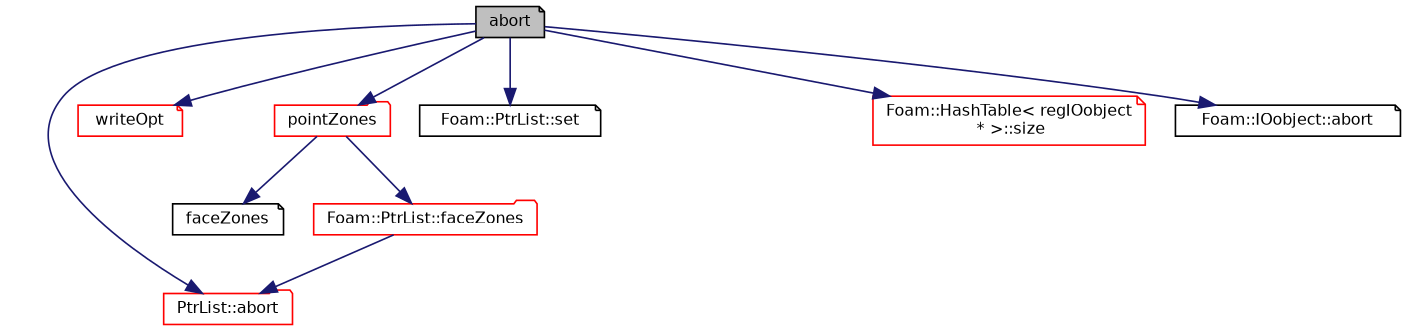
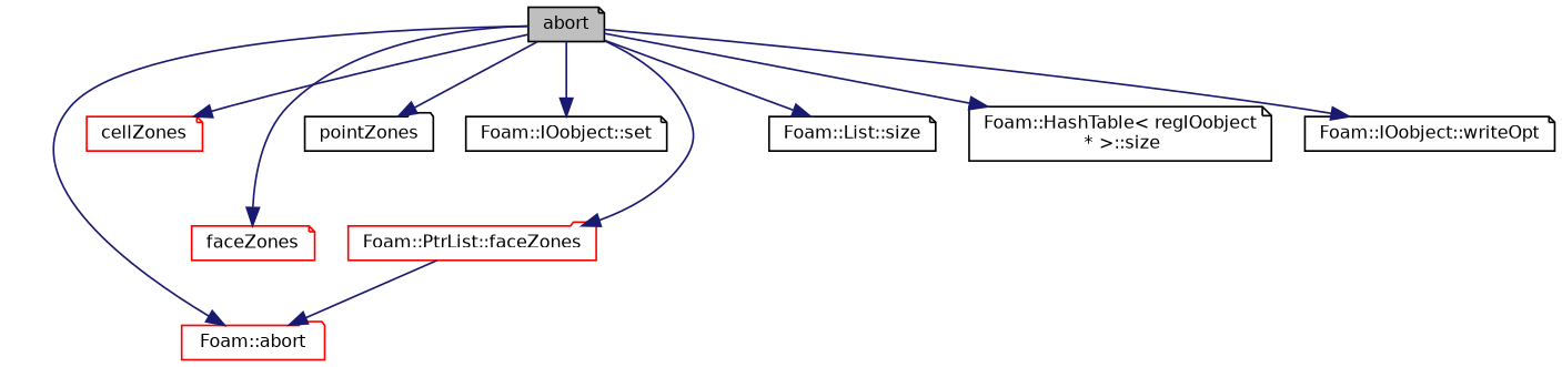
  digraph {
    rankdir=TB
    node [color=black fontname=Helvetica fontsize=10 shape=note]
    edge [color=midnightblue fontname=Helvetica fontsize=10 labelfontname=Helvetica labelfontsize=10 style=solid]
    n1 [fillcolor=grey75 fontcolor=black height=0.2 label=abort style=filled width=0.4]
-   n2 [color=red height=0.2 label="PtrList::abort" shape=folder width=0.4]
-   n3 [color=red height=0.2 label=writeOpt width=0.4]
-   n4 [height=0.2 label=faceZones width=0.4]
-   n5 [color=red height=0.2 label=pointZones shape=folder width=0.4]
-   n6 [height=0.2 label="Foam::PtrList::set" width=0.4]
+   n2 [color=red height=0.2 label="Foam::abort" shape=folder width=0.4]
+   n3 [color=red height=0.2 label=cellZones width=0.4]
+   n4 [color=red height=0.2 label=faceZones width=0.4]
+   n5 [height=0.2 label=pointZones shape=folder width=0.4]
+   n6 [height=0.2 label="Foam::IOobject::set" width=0.4]
    n7 [color=red height=0.2 label="Foam::PtrList::faceZones" shape=folder width=0.4]
-   n9 [color=red height=0.2 label="Foam::HashTable\< regIOobject\l * \>::size" width=0.4]
-   n10 [height=0.2 label="Foam::IOobject::abort" width=0.4]
+   n8 [height=0.2 label="Foam::List::size" width=0.4]
+   n9 [height=0.2 label="Foam::HashTable\< regIOobject\l * \>::size" width=0.4]
+   n10 [height=0.2 label="Foam::IOobject::writeOpt" width=0.4]
    n1 -> n2
    n1 -> n3
-   n5 -> n4
+   n1 -> n4
    n1 -> n5
    n1 -> n6
-   n5 -> n7
+   n1 -> n7
+   n1 -> n8
    n1 -> n9
    n1 -> n10
    n7 -> n2
  }
